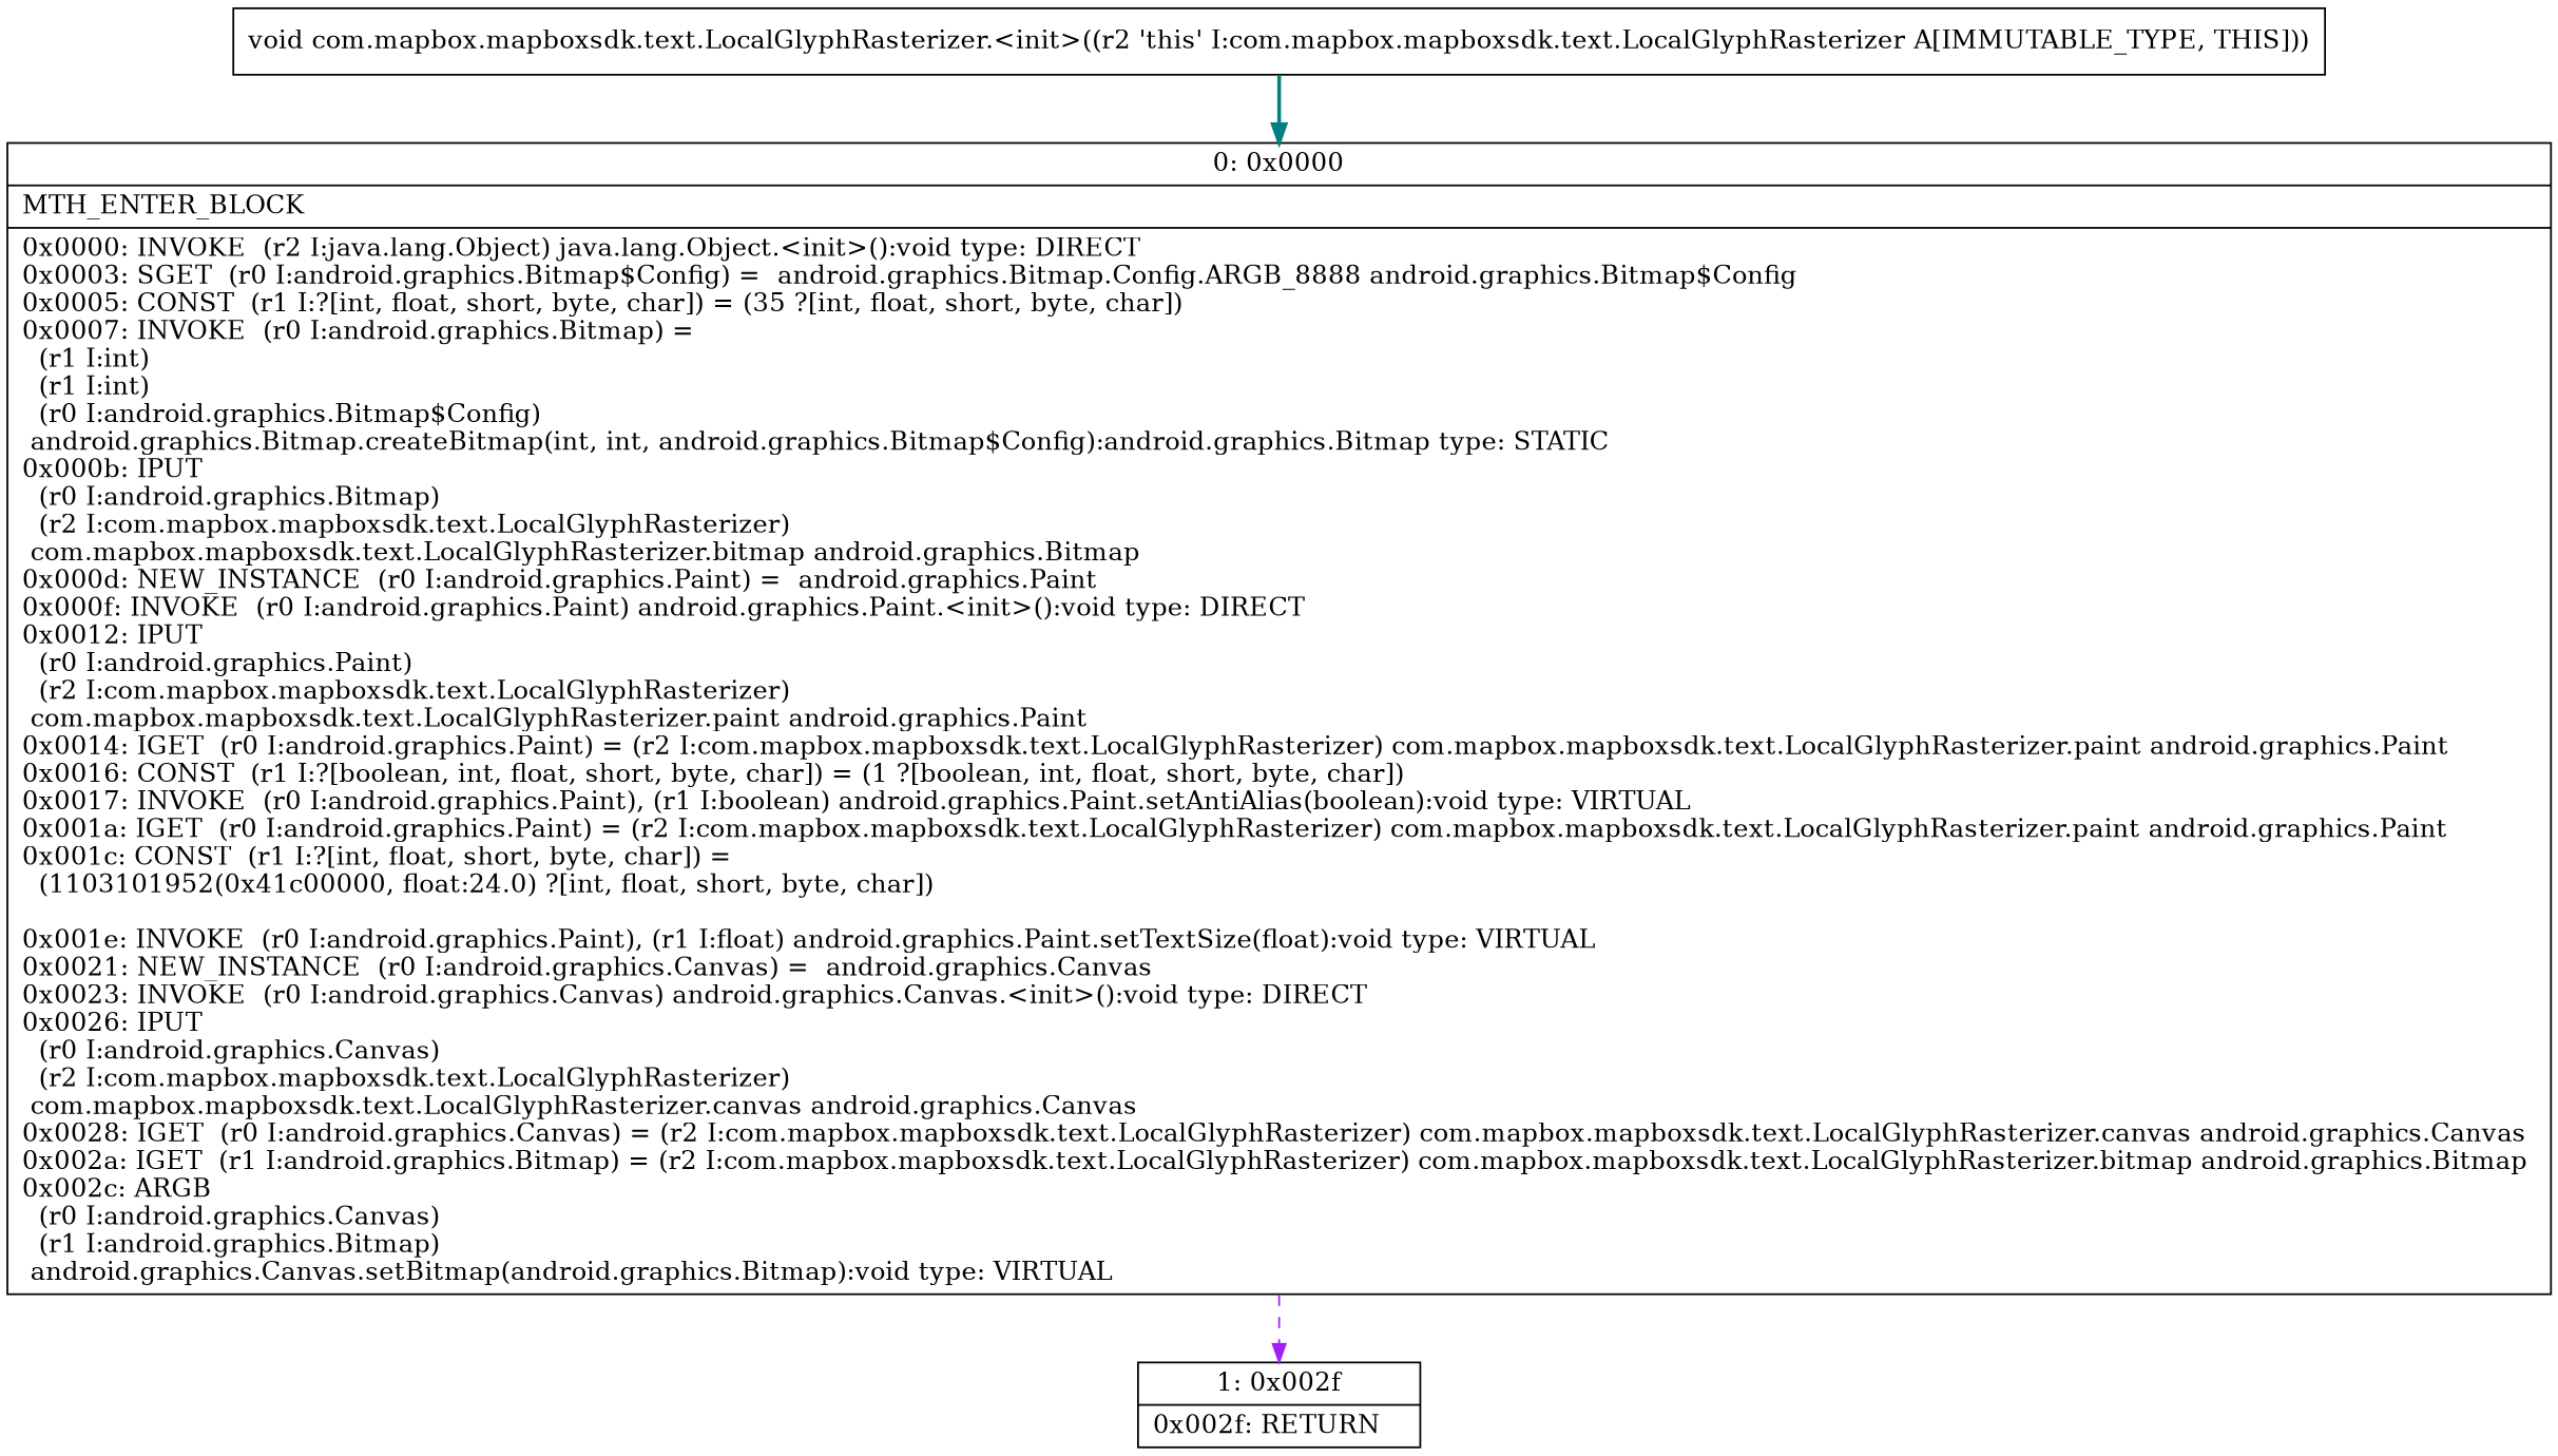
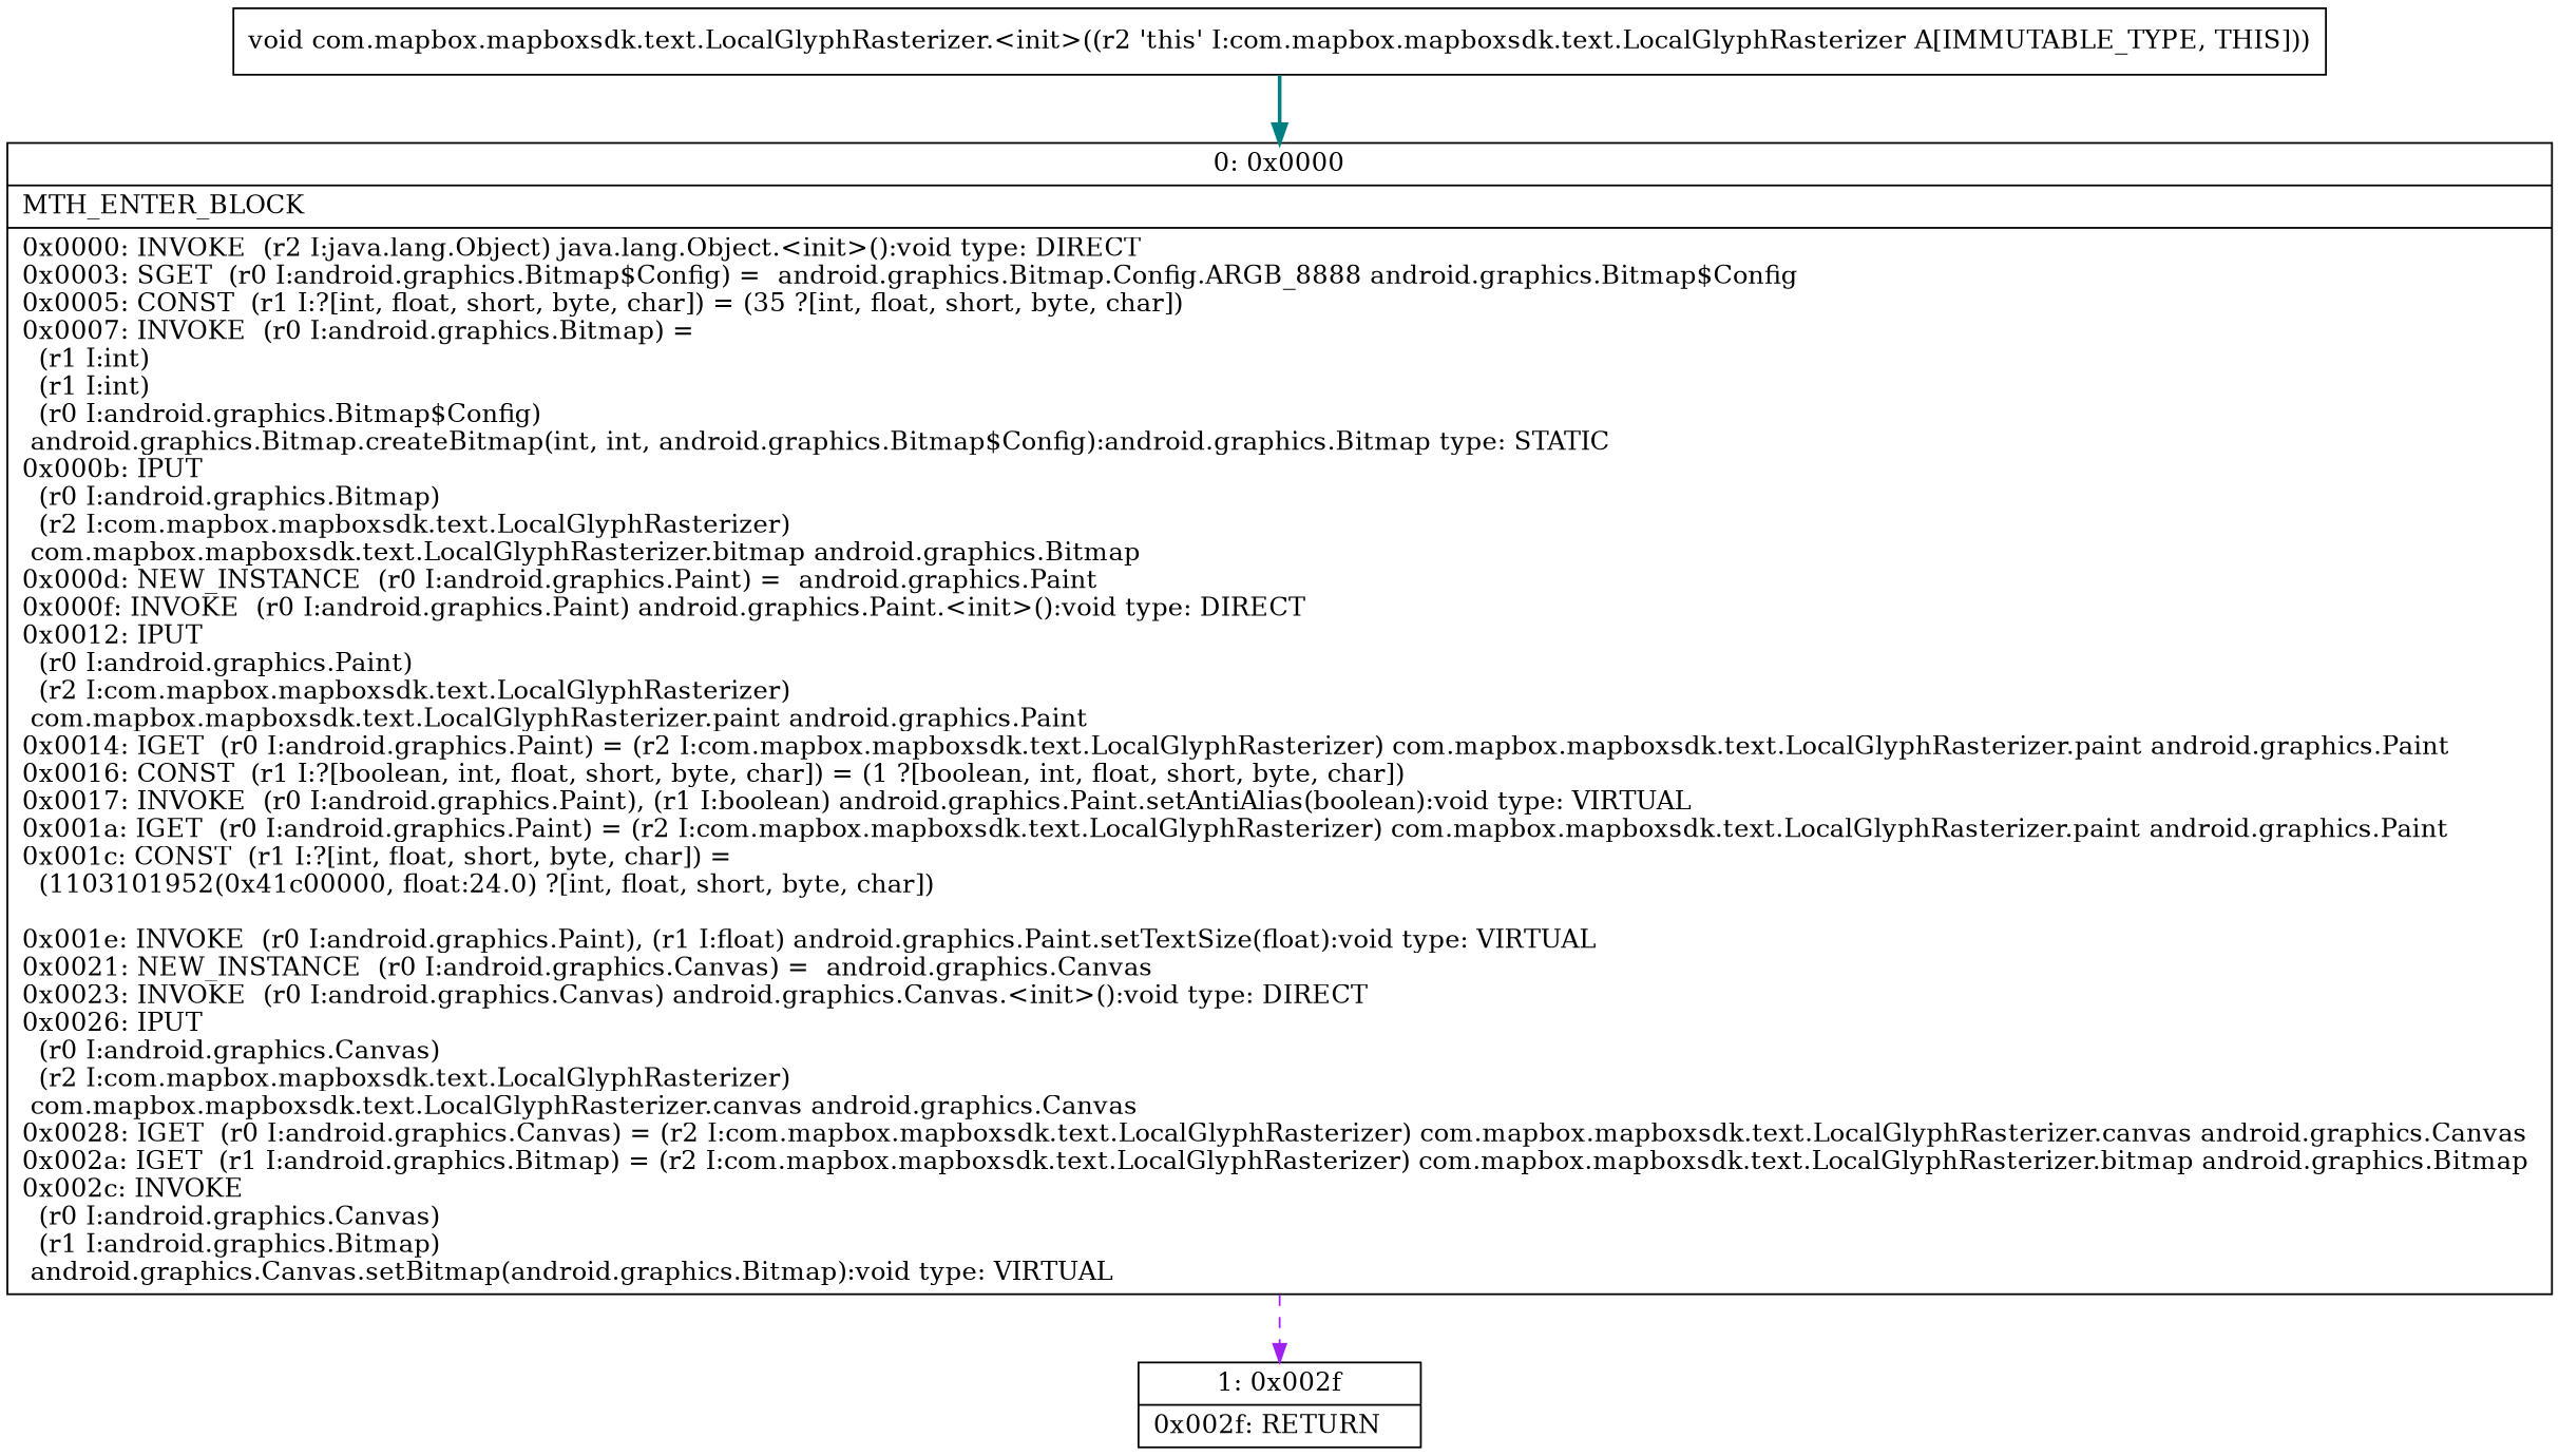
  digraph {
    node [shape=record]
-   n1 [label="{0\:\ 0x0000|MTH_ENTER_BLOCK\l|0x0000: INVOKE  (r2 I:java.lang.Object) java.lang.Object.\<init\>():void type: DIRECT \l0x0003: SGET  (r0 I:android.graphics.Bitmap$Config) =  android.graphics.Bitmap.Config.ARGB_8888 android.graphics.Bitmap$Config \l0x0005: CONST  (r1 I:?[int, float, short, byte, char]) = (35 ?[int, float, short, byte, char]) \l0x0007: INVOKE  (r0 I:android.graphics.Bitmap) = \l  (r1 I:int)\l  (r1 I:int)\l  (r0 I:android.graphics.Bitmap$Config)\l android.graphics.Bitmap.createBitmap(int, int, android.graphics.Bitmap$Config):android.graphics.Bitmap type: STATIC \l0x000b: IPUT  \l  (r0 I:android.graphics.Bitmap)\l  (r2 I:com.mapbox.mapboxsdk.text.LocalGlyphRasterizer)\l com.mapbox.mapboxsdk.text.LocalGlyphRasterizer.bitmap android.graphics.Bitmap \l0x000d: NEW_INSTANCE  (r0 I:android.graphics.Paint) =  android.graphics.Paint \l0x000f: INVOKE  (r0 I:android.graphics.Paint) android.graphics.Paint.\<init\>():void type: DIRECT \l0x0012: IPUT  \l  (r0 I:android.graphics.Paint)\l  (r2 I:com.mapbox.mapboxsdk.text.LocalGlyphRasterizer)\l com.mapbox.mapboxsdk.text.LocalGlyphRasterizer.paint android.graphics.Paint \l0x0014: IGET  (r0 I:android.graphics.Paint) = (r2 I:com.mapbox.mapboxsdk.text.LocalGlyphRasterizer) com.mapbox.mapboxsdk.text.LocalGlyphRasterizer.paint android.graphics.Paint \l0x0016: CONST  (r1 I:?[boolean, int, float, short, byte, char]) = (1 ?[boolean, int, float, short, byte, char]) \l0x0017: INVOKE  (r0 I:android.graphics.Paint), (r1 I:boolean) android.graphics.Paint.setAntiAlias(boolean):void type: VIRTUAL \l0x001a: IGET  (r0 I:android.graphics.Paint) = (r2 I:com.mapbox.mapboxsdk.text.LocalGlyphRasterizer) com.mapbox.mapboxsdk.text.LocalGlyphRasterizer.paint android.graphics.Paint \l0x001c: CONST  (r1 I:?[int, float, short, byte, char]) = \l  (1103101952(0x41c00000, float:24.0) ?[int, float, short, byte, char])\l \l0x001e: INVOKE  (r0 I:android.graphics.Paint), (r1 I:float) android.graphics.Paint.setTextSize(float):void type: VIRTUAL \l0x0021: NEW_INSTANCE  (r0 I:android.graphics.Canvas) =  android.graphics.Canvas \l0x0023: INVOKE  (r0 I:android.graphics.Canvas) android.graphics.Canvas.\<init\>():void type: DIRECT \l0x0026: IPUT  \l  (r0 I:android.graphics.Canvas)\l  (r2 I:com.mapbox.mapboxsdk.text.LocalGlyphRasterizer)\l com.mapbox.mapboxsdk.text.LocalGlyphRasterizer.canvas android.graphics.Canvas \l0x0028: IGET  (r0 I:android.graphics.Canvas) = (r2 I:com.mapbox.mapboxsdk.text.LocalGlyphRasterizer) com.mapbox.mapboxsdk.text.LocalGlyphRasterizer.canvas android.graphics.Canvas \l0x002a: IGET  (r1 I:android.graphics.Bitmap) = (r2 I:com.mapbox.mapboxsdk.text.LocalGlyphRasterizer) com.mapbox.mapboxsdk.text.LocalGlyphRasterizer.bitmap android.graphics.Bitmap \l0x002c: ARGB  \l  (r0 I:android.graphics.Canvas)\l  (r1 I:android.graphics.Bitmap)\l android.graphics.Canvas.setBitmap(android.graphics.Bitmap):void type: VIRTUAL \l}"]
+   n1 [label="{0\:\ 0x0000|MTH_ENTER_BLOCK\l|0x0000: INVOKE  (r2 I:java.lang.Object) java.lang.Object.\<init\>():void type: DIRECT \l0x0003: SGET  (r0 I:android.graphics.Bitmap$Config) =  android.graphics.Bitmap.Config.ARGB_8888 android.graphics.Bitmap$Config \l0x0005: CONST  (r1 I:?[int, float, short, byte, char]) = (35 ?[int, float, short, byte, char]) \l0x0007: INVOKE  (r0 I:android.graphics.Bitmap) = \l  (r1 I:int)\l  (r1 I:int)\l  (r0 I:android.graphics.Bitmap$Config)\l android.graphics.Bitmap.createBitmap(int, int, android.graphics.Bitmap$Config):android.graphics.Bitmap type: STATIC \l0x000b: IPUT  \l  (r0 I:android.graphics.Bitmap)\l  (r2 I:com.mapbox.mapboxsdk.text.LocalGlyphRasterizer)\l com.mapbox.mapboxsdk.text.LocalGlyphRasterizer.bitmap android.graphics.Bitmap \l0x000d: NEW_INSTANCE  (r0 I:android.graphics.Paint) =  android.graphics.Paint \l0x000f: INVOKE  (r0 I:android.graphics.Paint) android.graphics.Paint.\<init\>():void type: DIRECT \l0x0012: IPUT  \l  (r0 I:android.graphics.Paint)\l  (r2 I:com.mapbox.mapboxsdk.text.LocalGlyphRasterizer)\l com.mapbox.mapboxsdk.text.LocalGlyphRasterizer.paint android.graphics.Paint \l0x0014: IGET  (r0 I:android.graphics.Paint) = (r2 I:com.mapbox.mapboxsdk.text.LocalGlyphRasterizer) com.mapbox.mapboxsdk.text.LocalGlyphRasterizer.paint android.graphics.Paint \l0x0016: CONST  (r1 I:?[boolean, int, float, short, byte, char]) = (1 ?[boolean, int, float, short, byte, char]) \l0x0017: INVOKE  (r0 I:android.graphics.Paint), (r1 I:boolean) android.graphics.Paint.setAntiAlias(boolean):void type: VIRTUAL \l0x001a: IGET  (r0 I:android.graphics.Paint) = (r2 I:com.mapbox.mapboxsdk.text.LocalGlyphRasterizer) com.mapbox.mapboxsdk.text.LocalGlyphRasterizer.paint android.graphics.Paint \l0x001c: CONST  (r1 I:?[int, float, short, byte, char]) = \l  (1103101952(0x41c00000, float:24.0) ?[int, float, short, byte, char])\l \l0x001e: INVOKE  (r0 I:android.graphics.Paint), (r1 I:float) android.graphics.Paint.setTextSize(float):void type: VIRTUAL \l0x0021: NEW_INSTANCE  (r0 I:android.graphics.Canvas) =  android.graphics.Canvas \l0x0023: INVOKE  (r0 I:android.graphics.Canvas) android.graphics.Canvas.\<init\>():void type: DIRECT \l0x0026: IPUT  \l  (r0 I:android.graphics.Canvas)\l  (r2 I:com.mapbox.mapboxsdk.text.LocalGlyphRasterizer)\l com.mapbox.mapboxsdk.text.LocalGlyphRasterizer.canvas android.graphics.Canvas \l0x0028: IGET  (r0 I:android.graphics.Canvas) = (r2 I:com.mapbox.mapboxsdk.text.LocalGlyphRasterizer) com.mapbox.mapboxsdk.text.LocalGlyphRasterizer.canvas android.graphics.Canvas \l0x002a: IGET  (r1 I:android.graphics.Bitmap) = (r2 I:com.mapbox.mapboxsdk.text.LocalGlyphRasterizer) com.mapbox.mapboxsdk.text.LocalGlyphRasterizer.bitmap android.graphics.Bitmap \l0x002c: INVOKE  \l  (r0 I:android.graphics.Canvas)\l  (r1 I:android.graphics.Bitmap)\l android.graphics.Canvas.setBitmap(android.graphics.Bitmap):void type: VIRTUAL \l}"]
    n2 [label="{1\:\ 0x002f|0x002f: RETURN   \l}"]
    n3 [label="{void com.mapbox.mapboxsdk.text.LocalGlyphRasterizer.\<init\>((r2 'this' I:com.mapbox.mapboxsdk.text.LocalGlyphRasterizer A[IMMUTABLE_TYPE, THIS])) }"]
    n1 -> n2 [color=purple style=dashed]
    n3 -> n1 [color=teal style=bold]
  }
